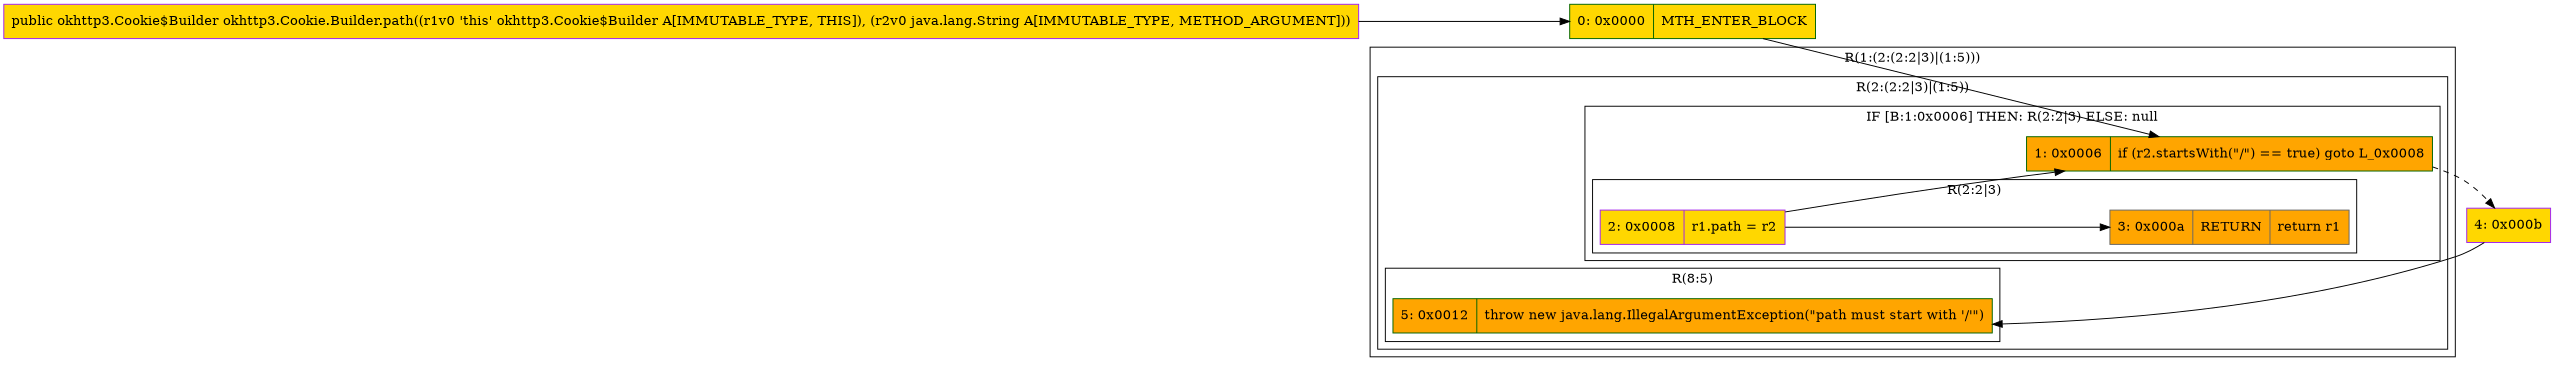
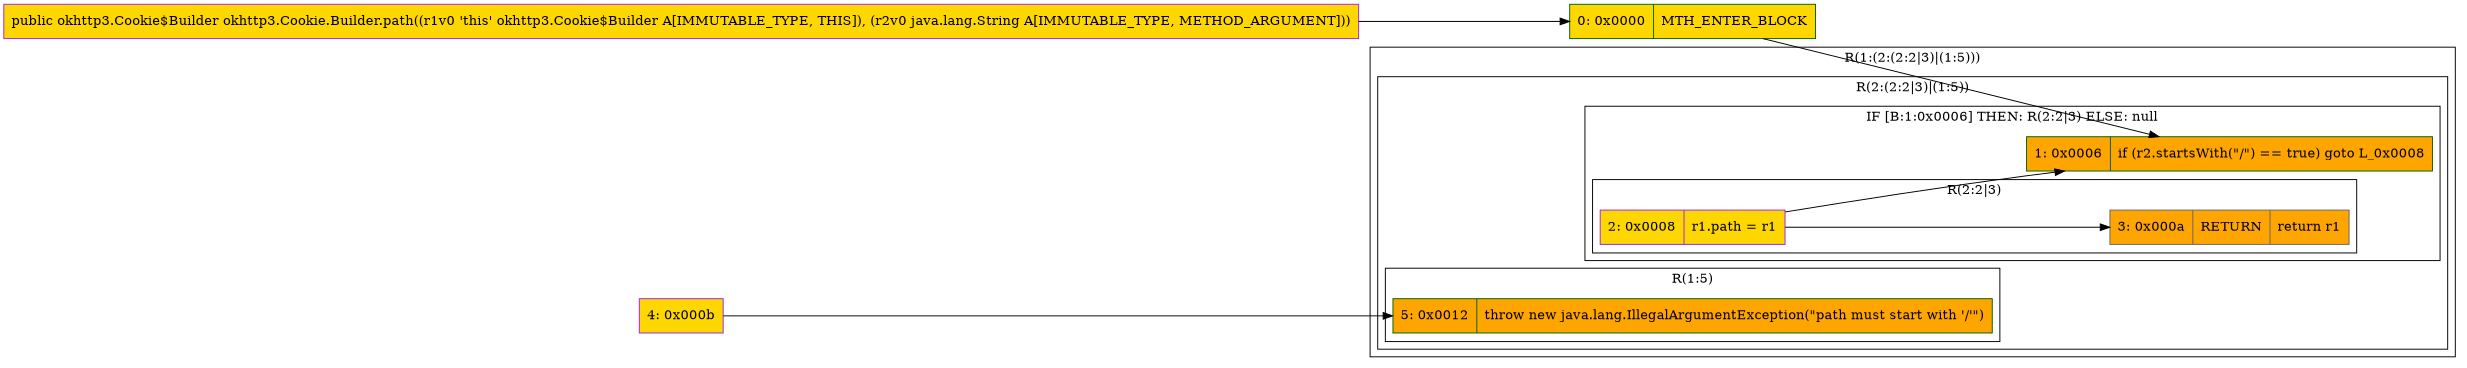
  digraph {
    rankdir=LR
    node [color=purple fillcolor=gold shape=record style=filled]
-   n1 [label="{2\:\ 0x0008|r1.path = r2\l}"]
+   n1 [label="{2\:\ 0x0008|r1.path = r1\l}"]
    n2 [color=gray40 fillcolor=orange label="{3\:\ 0x000a|RETURN\l|return r1\l}"]
    n3 [color=darkgreen fillcolor=orange label="{1\:\ 0x0006|if (r2.startsWith(\"\/\") == true) goto L_0x0008\l}"]
    n4 [color=darkgreen fillcolor=orange label="{5\:\ 0x0012|throw new java.lang.IllegalArgumentException(\"path must start with '\/'\")\l}"]
    n5 [label="{4\:\ 0x000b}"]
    n6 [color=darkgreen label="{0\:\ 0x0000|MTH_ENTER_BLOCK\l}"]
    n7 [label="{public okhttp3.Cookie$Builder okhttp3.Cookie.Builder.path((r1v0 'this' okhttp3.Cookie$Builder A[IMMUTABLE_TYPE, THIS]), (r2v0 java.lang.String A[IMMUTABLE_TYPE, METHOD_ARGUMENT])) }"]
    subgraph cluster_1 {
      label="R(1:(2:(2:2|3)|(1:5)))"
      subgraph cluster_2 {
        label="R(2:(2:2|3)|(1:5))"
        subgraph cluster_3 {
          label="IF [B:1:0x0006] THEN: R(2:2|3) ELSE: null"
          n3
          subgraph cluster_4 {
            label="R(2:2|3)"
            n1
            n2
          }
        }
        subgraph cluster_5 {
-         label="R(8:5)"
+         label="R(1:5)"
          n4
        }
      }
    }
    n1 -> n2
    n1 -> n3
-   n3 -> n5 [style=dashed]
    n5 -> n4
    n6 -> n3
    n7 -> n6
  }
